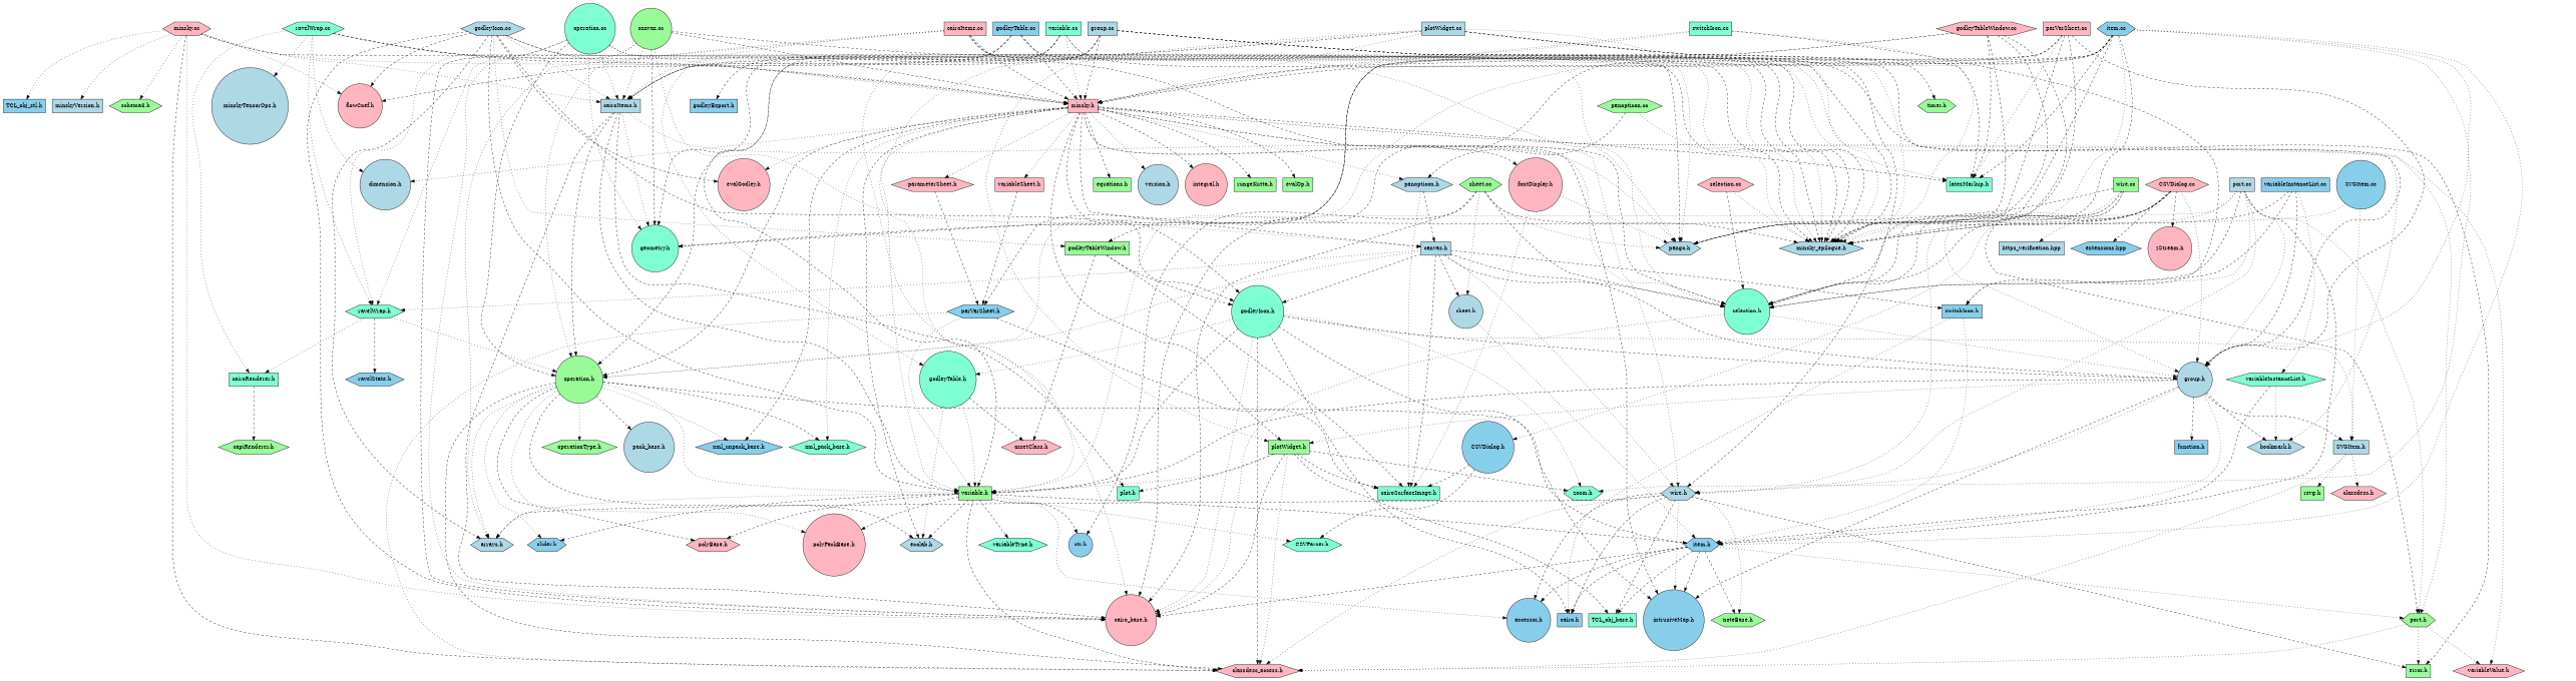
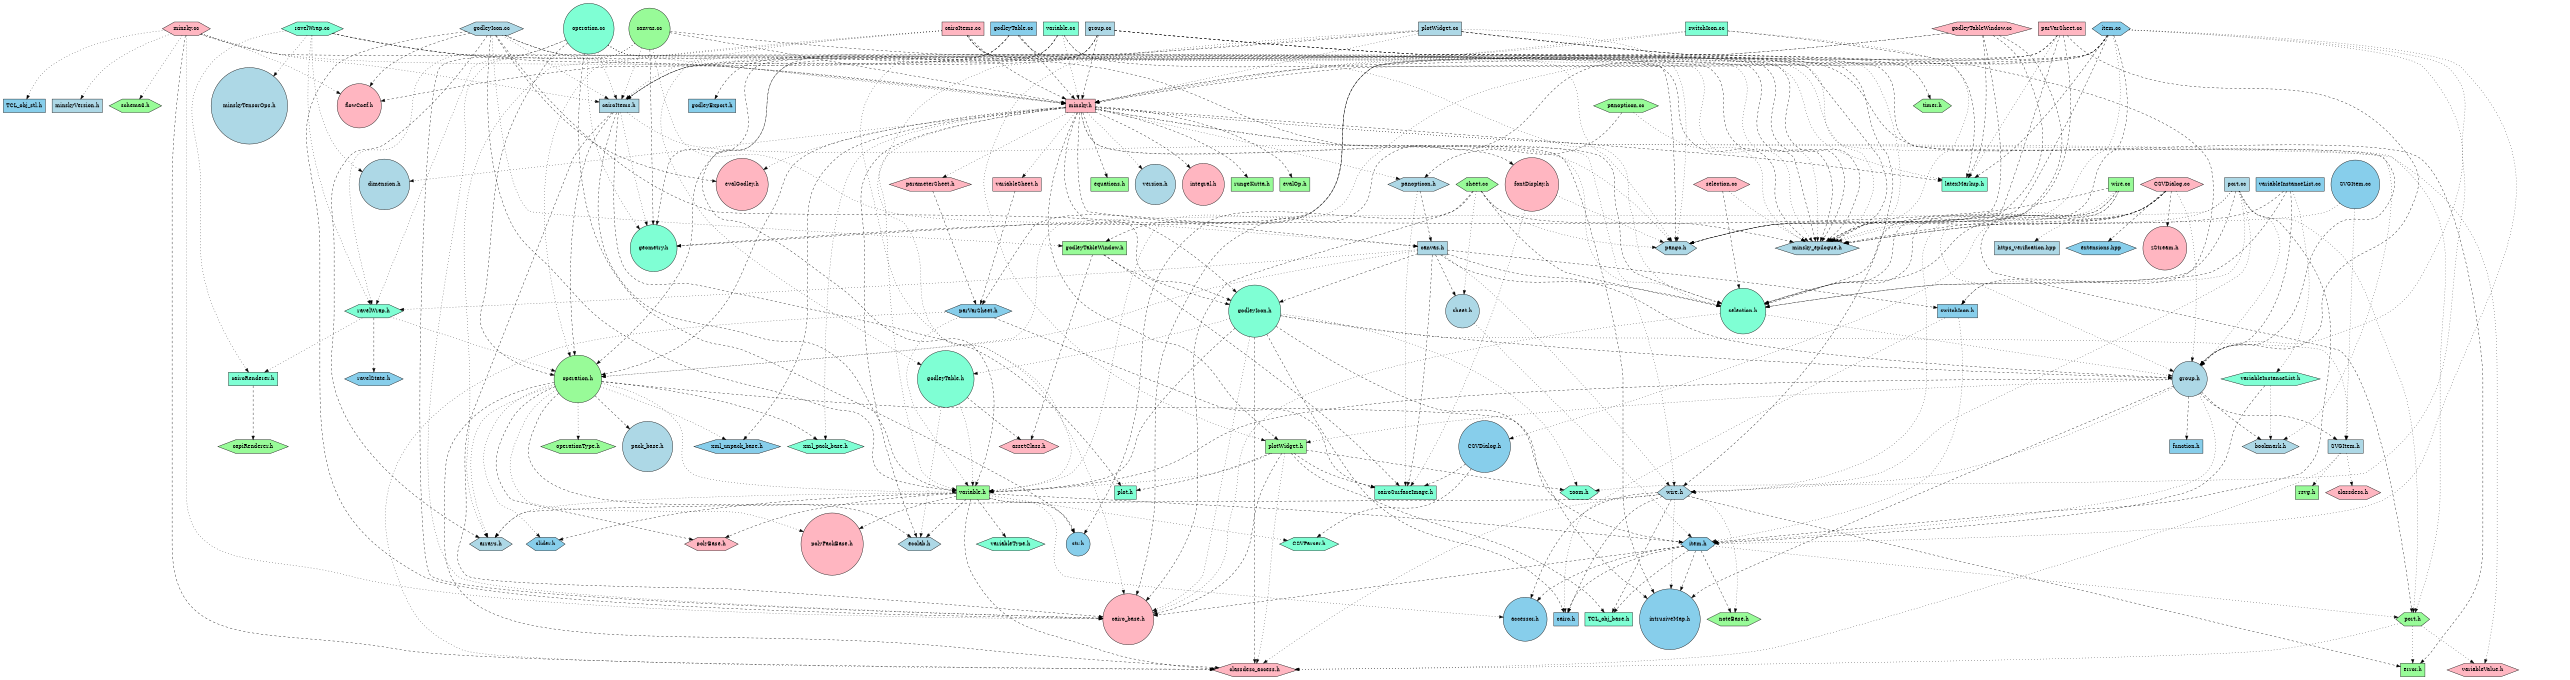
  digraph {
    clusterrank=local
    fontname=Helvetica
    fontsize=16
    node [fillcolor=lightblue shape=hexagon style=filled]
    edge [style=dashed]
    "plotWidget.h" [fillcolor=palegreen shape=box]
    "zoom.h" [fillcolor=aquamarine]
    "cairo_base.h" [fillcolor=lightpink shape=circle]
    "variable.h" [fillcolor=palegreen shape=box]
    "TCL_obj_base.h" [fillcolor=aquamarine shape=box]
    "classdesc_access.h" [fillcolor=lightpink]
    "cairoSurfaceImage.h" [fillcolor=aquamarine shape=box]
    "plot.h" [fillcolor=aquamarine shape=box]
    "arrays.h"
    "str.h" [fillcolor=skyblue shape=circle]
    "item.h" [fillcolor=skyblue]
    "ecolab.h"
    "slider.h" [fillcolor=skyblue]
    "polyBase.h" [fillcolor=lightpink]
    "polyPackBase.h" [fillcolor=lightpink shape=circle]
    "CSVParser.h" [fillcolor=aquamarine]
    "accessor.h" [fillcolor=skyblue shape=circle]
    "variableType.h" [fillcolor=aquamarine]
    "godleyIcon.cc"
    "godleyTableWindow.h" [fillcolor=palegreen shape=box]
    "selection.h" [fillcolor=aquamarine shape=circle]
    "minsky_epilogue.h"
    "minsky.h" [fillcolor=lightpink shape=box]
    "godleyIcon.h" [fillcolor=aquamarine shape=circle]
    "cairoItems.h" [shape=box]
    "flowCoef.h" [fillcolor=lightpink shape=circle]
    "evalGodley.h" [fillcolor=lightpink shape=circle]
    "assetClass.h" [fillcolor=lightpink]
    "group.h" [shape=circle]
    "latexMarkup.h" [fillcolor=aquamarine shape=box]
    "operation.h" [fillcolor=palegreen shape=circle]
    "wire.h"
    "xml_unpack_base.h" [fillcolor=skyblue]
    "xml_pack_base.h" [fillcolor=aquamarine]
    "bookmark.h"
    "intrusiveMap.h" [fillcolor=skyblue shape=circle]
    "canvas.h" [shape=box]
    "dimension.h" [shape=circle]
    "rungeKutta.h" [fillcolor=palegreen shape=box]
    "fontDisplay.h" [fillcolor=lightpink shape=circle]
    "evalOp.h" [fillcolor=palegreen shape=box]
    "variableSheet.h" [fillcolor=lightpink shape=box]
    "equations.h" [fillcolor=palegreen shape=box]
    "panopticon.h"
    "variableValue.h" [fillcolor=lightpink]
    "parameterSheet.h" [fillcolor=lightpink]
    "version.h" [shape=circle]
    "integral.h" [fillcolor=lightpink shape=circle]
    "SVGItem.h" [shape=box]
    "cairo.h" [fillcolor=skyblue shape=box]
    "godleyTable.h" [fillcolor=aquamarine shape=circle]
    "pango.h"
    "geometry.h" [fillcolor=aquamarine shape=circle]
    "minsky.cc" [fillcolor=lightpink]
    "TCL_obj_stl.h" [fillcolor=skyblue shape=box]
    "minskyVersion.h" [shape=box]
    "schema3.h" [fillcolor=palegreen]
    "godleyTableWindow.cc" [fillcolor=lightpink]
    "sheet.cc" [fillcolor=palegreen]
    "sheet.h" [shape=circle]
    "plotWidget.cc" [shape=box]
    "timer.h" [fillcolor=palegreen]
    "port.cc" [shape=box]
    "switchIcon.h" [fillcolor=skyblue shape=box]
    "port.h" [fillcolor=palegreen]
    "operationType.h" [fillcolor=palegreen]
    "pack_base.h" [shape=circle]
    "function.h" [fillcolor=skyblue shape=box]
    "noteBase.h" [fillcolor=palegreen]
    "error.h" [fillcolor=palegreen shape=box]
    "classdesc.h" [fillcolor=lightpink]
    "rsvg.h" [fillcolor=palegreen shape=box]
    "CSVDialog.cc" [fillcolor=lightpink]
    "zStream.h" [fillcolor=lightpink shape=circle]
    "https_verification.hpp" [shape=box]
    "CSVDialog.h" [fillcolor=skyblue shape=circle]
    "extensions.hpp" [fillcolor=skyblue]
    "wire.cc" [fillcolor=palegreen shape=box]
    "canvas.cc" [fillcolor=palegreen shape=circle]
    "ravelWrap.h" [fillcolor=aquamarine]
    "ravelState.h" [fillcolor=skyblue]
    "cairoRenderer.h" [fillcolor=aquamarine shape=box]
    "capiRenderer.h" [fillcolor=palegreen]
    "ravelWrap.cc" [fillcolor=aquamarine]
    "minskyTensorOps.h" [shape=circle]
    "godleyTable.cc" [fillcolor=skyblue shape=box]
    "godleyExport.h" [fillcolor=skyblue shape=box]
    "parVarSheet.h" [fillcolor=skyblue]
    "item.cc" [fillcolor=skyblue]
    "parVarSheet.cc" [fillcolor=lightpink shape=box]
    "variable.cc" [fillcolor=aquamarine shape=box]
    "switchIcon.cc" [fillcolor=aquamarine shape=box]
    "operation.cc" [fillcolor=aquamarine shape=circle]
    "cairoItems.cc" [fillcolor=lightpink shape=box]
    "group.cc" [shape=box]
    "variableInstanceList.h" [fillcolor=aquamarine]
    "variableInstanceList.cc" [fillcolor=skyblue shape=box]
    "SVGItem.cc" [fillcolor=skyblue shape=circle]
    "selection.cc" [fillcolor=lightpink]
    "panopticon.cc" [fillcolor=palegreen]
    "plotWidget.h" -> "zoom.h"
    "plotWidget.h" -> "cairo_base.h"
    "plotWidget.h" -> "variable.h" [style=dotted]
    "plotWidget.h" -> "TCL_obj_base.h"
    "plotWidget.h" -> "classdesc_access.h" [style=dotted]
    "plotWidget.h" -> "cairoSurfaceImage.h"
    "plotWidget.h" -> "plot.h"
    "variable.h" -> "classdesc_access.h"
    "variable.h" -> "arrays.h" [style=dotted]
    "variable.h" -> "str.h"
    "variable.h" -> "item.h"
    "variable.h" -> "ecolab.h"
    "variable.h" -> "slider.h"
    "variable.h" -> "polyBase.h"
    "variable.h" -> "polyPackBase.h"
    "variable.h" -> "CSVParser.h" [style=dotted]
    "variable.h" -> "accessor.h" [style=dotted]
    "variable.h" -> "variableType.h"
    "item.h" -> "cairo_base.h"
    "item.h" -> "TCL_obj_base.h"
    "item.h" -> "accessor.h"
    "item.h" -> "intrusiveMap.h"
    "item.h" -> "cairo.h"
    "item.h" -> "port.h" [style=dotted]
    "item.h" -> "noteBase.h"
    "godleyIcon.cc" -> "cairo_base.h"
    "godleyIcon.cc" -> "variable.h"
    "godleyIcon.cc" -> "arrays.h"
    "godleyIcon.cc" -> "godleyTableWindow.h" [style=dotted]
    "godleyIcon.cc" -> "selection.h" [style=dotted]
    "godleyIcon.cc" -> "minsky_epilogue.h"
    "godleyIcon.cc" -> "minsky.h" [style=dotted]
    "godleyIcon.cc" -> "godleyIcon.h"
    "godleyIcon.cc" -> "cairoItems.h" [style=dotted]
    "godleyIcon.cc" -> "flowCoef.h"
    "godleyIcon.cc" -> "evalGodley.h"
    "godleyTableWindow.h" -> "cairoSurfaceImage.h"
    "godleyTableWindow.h" -> "godleyIcon.h"
    "godleyTableWindow.h" -> "assetClass.h"
    "selection.h" -> "cairo_base.h" [style=dotted]
    "selection.h" -> "group.h" [style=dotted]
    "minsky.h" -> "plotWidget.h"
    "minsky.h" -> "variable.h" [style=dotted]
    "minsky.h" -> "ecolab.h"
    "minsky.h" -> "selection.h" [style=dotted]
    "minsky.h" -> "godleyIcon.h"
    "minsky.h" -> "evalGodley.h" [style=dotted]
    "minsky.h" -> "latexMarkup.h"
    "minsky.h" -> "operation.h"
    "minsky.h" -> "wire.h" [style=dotted]
    "minsky.h" -> "xml_unpack_base.h"
    "minsky.h" -> "xml_pack_base.h" [style=dotted]
    "minsky.h" -> "bookmark.h" [style=dotted]
    "minsky.h" -> "intrusiveMap.h"
    "minsky.h" -> "canvas.h"
    "minsky.h" -> "dimension.h" [style=dotted]
    "minsky.h" -> "rungeKutta.h"
    "minsky.h" -> "fontDisplay.h"
    "minsky.h" -> "evalOp.h"
    "minsky.h" -> "variableSheet.h" [style=dotted]
    "minsky.h" -> "equations.h"
    "minsky.h" -> "panopticon.h" [style=dotted]
    "minsky.h" -> "variableValue.h" [style=dotted]
    "minsky.h" -> "parameterSheet.h" [style=dotted]
    "minsky.h" -> "version.h" [style=dotted]
    "minsky.h" -> "integral.h"
    "godleyIcon.h" -> "zoom.h" [style=dotted]
    "godleyIcon.h" -> "cairo_base.h" [style=dotted]
    "godleyIcon.h" -> "variable.h"
    "godleyIcon.h" -> "classdesc_access.h"
    "godleyIcon.h" -> "group.h"
    "godleyIcon.h" -> "intrusiveMap.h"
    "godleyIcon.h" -> "SVGItem.h" [style=dotted]
    "godleyIcon.h" -> "cairo.h"
    "godleyIcon.h" -> "godleyTable.h" [style=dotted]
    "cairoItems.h" -> "cairo_base.h"
    "cairoItems.h" -> "variable.h"
    "cairoItems.h" -> "plot.h"
    "cairoItems.h" -> "operation.h"
    "cairoItems.h" -> "pango.h" [style=dotted]
    "cairoItems.h" -> "geometry.h" [style=dotted]
    "group.h" -> "plotWidget.h" [style=dotted]
    "group.h" -> "variable.h"
    "group.h" -> "item.h" [style=dotted]
    "group.h" -> "wire.h" [style=dotted]
    "group.h" -> "bookmark.h"
    "group.h" -> "intrusiveMap.h"
    "group.h" -> "SVGItem.h"
    "group.h" -> "function.h"
    "operation.h" -> "variable.h" [style=dotted]
    "operation.h" -> "classdesc_access.h"
    "operation.h" -> "arrays.h" [style=dotted]
    "operation.h" -> "item.h"
    "operation.h" -> "ecolab.h"
    "operation.h" -> "slider.h" [style=dotted]
    "operation.h" -> "polyBase.h"
    "operation.h" -> "polyPackBase.h" [style=dotted]
    "operation.h" -> "xml_unpack_base.h" [style=dotted]
    "operation.h" -> "xml_pack_base.h"
    "operation.h" -> "operationType.h" [style=dotted]
    "operation.h" -> "pack_base.h"
    "wire.h" -> "TCL_obj_base.h"
    "wire.h" -> "classdesc_access.h" [style=dotted]
    "wire.h" -> "arrays.h"
    "wire.h" -> "accessor.h"
    "wire.h" -> "intrusiveMap.h" [style=dotted]
    "wire.h" -> "cairo.h"
    "wire.h" -> "noteBase.h" [style=dotted]
    "wire.h" -> "error.h"
    "canvas.h" -> "cairoSurfaceImage.h"
    "canvas.h" -> "selection.h"
    "canvas.h" -> "godleyIcon.h"
    "canvas.h" -> "group.h"
    "canvas.h" -> "operation.h" [style=dotted]
    "canvas.h" -> "wire.h" [style=dotted]
    "canvas.h" -> "sheet.h"
    "canvas.h" -> "switchIcon.h"
    "canvas.h" -> "ravelWrap.h" [style=dotted]
    "fontDisplay.h" -> "cairoSurfaceImage.h" [style=dotted]
    "fontDisplay.h" -> "pango.h" [style=dotted]
    "variableSheet.h" -> "parVarSheet.h"
    "panopticon.h" -> "cairoSurfaceImage.h" [style=dotted]
    "panopticon.h" -> "canvas.h"
    "parameterSheet.h" -> "parVarSheet.h"
    "SVGItem.h" -> "classdesc_access.h" [style=dotted]
    "SVGItem.h" -> "classdesc.h" [style=dotted]
    "SVGItem.h" -> "rsvg.h" [style=dotted]
    "godleyTable.h" -> "variable.h" [style=dotted]
    "godleyTable.h" -> "ecolab.h" [style=dotted]
    "godleyTable.h" -> "assetClass.h"
    "minsky.cc" -> "cairo_base.h" [style=dotted]
    "minsky.cc" -> "classdesc_access.h"
    "minsky.cc" -> "minsky_epilogue.h"
    "minsky.cc" -> "minsky.h" [style=dotted]
    "minsky.cc" -> "cairoItems.h" [style=dotted]
    "minsky.cc" -> "flowCoef.h" [style=dotted]
    "minsky.cc" -> "TCL_obj_stl.h" [style=dotted]
    "minsky.cc" -> "minskyVersion.h" [style=dotted]
    "minsky.cc" -> "schema3.h" [style=dotted]
    "godleyTableWindow.cc" -> "godleyTableWindow.h"
    "godleyTableWindow.cc" -> "selection.h"
    "godleyTableWindow.cc" -> "minsky_epilogue.h"
    "godleyTableWindow.cc" -> "minsky.h" [style=dotted]
    "godleyTableWindow.cc" -> "latexMarkup.h"
    "godleyTableWindow.cc" -> "pango.h"
    "sheet.cc" -> "cairo_base.h"
    "sheet.cc" -> "str.h"
    "sheet.cc" -> "selection.h"
    "sheet.cc" -> "minsky_epilogue.h"
    "sheet.cc" -> "pango.h" [style=dotted]
    "sheet.cc" -> "sheet.h" [style=dotted]
    "sheet.h" -> "item.h" [style=dotted]
    "plotWidget.cc" -> "plotWidget.h" [style=dotted]
    "plotWidget.cc" -> "variable.h" [style=dotted]
    "plotWidget.cc" -> "minsky_epilogue.h" [style=dotted]
    "plotWidget.cc" -> "minsky.h" [style=dotted]
    "plotWidget.cc" -> "cairoItems.h"
    "plotWidget.cc" -> "latexMarkup.h"
    "plotWidget.cc" -> "pango.h" [style=dotted]
    "plotWidget.cc" -> "timer.h"
    "port.cc" -> "item.h"
    "port.cc" -> "selection.h"
    "port.cc" -> "minsky_epilogue.h" [style=dotted]
    "port.cc" -> "group.h" [style=dotted]
    "port.cc" -> "operation.h" [style=dotted]
    "port.cc" -> "wire.h" [style=dotted]
    "port.cc" -> "switchIcon.h" [style=dotted]
    "port.cc" -> "port.h" [style=dotted]
    "switchIcon.h" -> "item.h" [style=dotted]
    "switchIcon.h" -> "cairo.h" [style=dotted]
    "port.h" -> "classdesc_access.h" [style=dotted]
    "port.h" -> "variableValue.h" [style=dotted]
    "port.h" -> "error.h" [style=dotted]
    "CSVDialog.cc" -> "selection.h"
    "CSVDialog.cc" -> "minsky_epilogue.h"
    "CSVDialog.cc" -> "group.h" [style=dotted]
    "CSVDialog.cc" -> "pango.h"
    "CSVDialog.cc" -> "zStream.h"
    "CSVDialog.cc" -> "https_verification.hpp" [style=dotted]
    "CSVDialog.cc" -> "CSVDialog.h" [style=dotted]
    "CSVDialog.cc" -> "extensions.hpp"
    "CSVDialog.h" -> "cairoSurfaceImage.h"
    "CSVDialog.h" -> "CSVParser.h"
    "wire.cc" -> "selection.h"
    "wire.cc" -> "minsky_epilogue.h" [style=dotted]
    "wire.cc" -> "group.h" [style=dotted]
    "wire.cc" -> "wire.h" [style=dotted]
    "wire.cc" -> "geometry.h"
    "wire.cc" -> "port.h"
    "canvas.cc" -> "cairo_base.h" [style=dotted]
    "canvas.cc" -> "minsky_epilogue.h"
    "canvas.cc" -> "minsky.h"
    "canvas.cc" -> "cairoItems.h" [style=dotted]
    "canvas.cc" -> "canvas.h" [style=dotted]
    "canvas.cc" -> "geometry.h"
    "canvas.cc" -> "ravelWrap.h" [style=dotted]
    "ravelWrap.h" -> "operation.h" [style=dotted]
    "ravelWrap.h" -> "ravelState.h"
    "ravelWrap.h" -> "cairoRenderer.h" [style=dotted]
    "cairoRenderer.h" -> "capiRenderer.h"
    "ravelWrap.cc" -> "selection.h"
    "ravelWrap.cc" -> "minsky_epilogue.h" [style=dotted]
    "ravelWrap.cc" -> "minsky.h"
    "ravelWrap.cc" -> "dimension.h" [style=dotted]
    "ravelWrap.cc" -> "ravelWrap.h" [style=dotted]
    "ravelWrap.cc" -> "cairoRenderer.h" [style=dotted]
    "ravelWrap.cc" -> "minskyTensorOps.h" [style=dotted]
    "godleyTable.cc" -> "minsky_epilogue.h"
    "godleyTable.cc" -> "minsky.h"
    "godleyTable.cc" -> "flowCoef.h"
    "godleyTable.cc" -> "godleyTable.h" [style=dotted]
    "godleyTable.cc" -> "port.h" [style=dotted]
    "godleyTable.cc" -> "godleyExport.h"
    "parVarSheet.h" -> "variable.h" [style=dotted]
    "parVarSheet.h" -> "classdesc_access.h" [style=dotted]
    "parVarSheet.h" -> "cairoSurfaceImage.h"
    "item.cc" -> "zoom.h" [style=dotted]
    "item.cc" -> "cairo_base.h"
    "item.cc" -> "variable.h" [style=dotted]
    "item.cc" -> "item.h" [style=dotted]
    "item.cc" -> "selection.h"
    "item.cc" -> "minsky_epilogue.h" [style=dotted]
    "item.cc" -> "minsky.h"
    "item.cc" -> "group.h" [style=dotted]
    "item.cc" -> "latexMarkup.h"
    "item.cc" -> "pango.h"
    "item.cc" -> "geometry.h"
    "parVarSheet.cc" -> "minsky_epilogue.h"
    "parVarSheet.cc" -> "minsky.h"
    "parVarSheet.cc" -> "group.h"
    "parVarSheet.cc" -> "latexMarkup.h" [style=dotted]
    "parVarSheet.cc" -> "pango.h"
    "parVarSheet.cc" -> "parVarSheet.h"
    "variable.cc" -> "variable.h"
    "variable.cc" -> "minsky_epilogue.h" [style=dotted]
    "variable.cc" -> "minsky.h" [style=dotted]
    "variable.cc" -> "cairoItems.h" [style=dotted]
    "variable.cc" -> "geometry.h"
    "variable.cc" -> "error.h"
    "switchIcon.cc" -> "minsky_epilogue.h" [style=dotted]
    "switchIcon.cc" -> "minsky.h" [style=dotted]
    "switchIcon.cc" -> "cairoItems.h" [style=dotted]
    "switchIcon.cc" -> "switchIcon.h"
    "operation.cc" -> "cairo_base.h"
+   "operation.cc" -> "str.h"
    "operation.cc" -> "minsky_epilogue.h" [style=dotted]
    "operation.cc" -> "minsky.h" [style=dotted]
    "operation.cc" -> "cairoItems.h" [style=dotted]
    "operation.cc" -> "operation.h"
    "operation.cc" -> "pango.h" [style=dotted]
    "operation.cc" -> "geometry.h" [style=dotted]
    "operation.cc" -> "ravelWrap.h" [style=dotted]
    "cairoItems.cc" -> "arrays.h" [style=dotted]
    "cairoItems.cc" -> "minsky_epilogue.h"
    "cairoItems.cc" -> "minsky.h"
    "cairoItems.cc" -> "cairoItems.h" [style=dotted]
    "cairoItems.cc" -> "latexMarkup.h" [style=dotted]
    "cairoItems.cc" -> "operation.h" [style=dotted]
    "cairoItems.cc" -> "pango.h"
    "group.cc" -> "cairo_base.h" [style=dotted]
    "group.cc" -> "minsky_epilogue.h"
    "group.cc" -> "minsky.h"
    "group.cc" -> "cairoItems.h"
    "group.cc" -> "group.h"
    "group.cc" -> "operation.h"
    "group.cc" -> "wire.h"
    "variableInstanceList.h" -> "item.h"
    "variableInstanceList.h" -> "bookmark.h" [style=dotted]
    "variableInstanceList.cc" -> "selection.h"
    "variableInstanceList.cc" -> "minsky_epilogue.h"
    "variableInstanceList.cc" -> "group.h"
    "variableInstanceList.cc" -> "variableInstanceList.h" [style=dotted]
    "SVGItem.cc" -> "minsky_epilogue.h" [style=dotted]
    "SVGItem.cc" -> "SVGItem.h" [style=dotted]
    "selection.cc" -> "selection.h"
    "selection.cc" -> "minsky_epilogue.h" [style=dotted]
    "panopticon.cc" -> "minsky_epilogue.h" [style=dotted]
    "panopticon.cc" -> "panopticon.h"
  }
